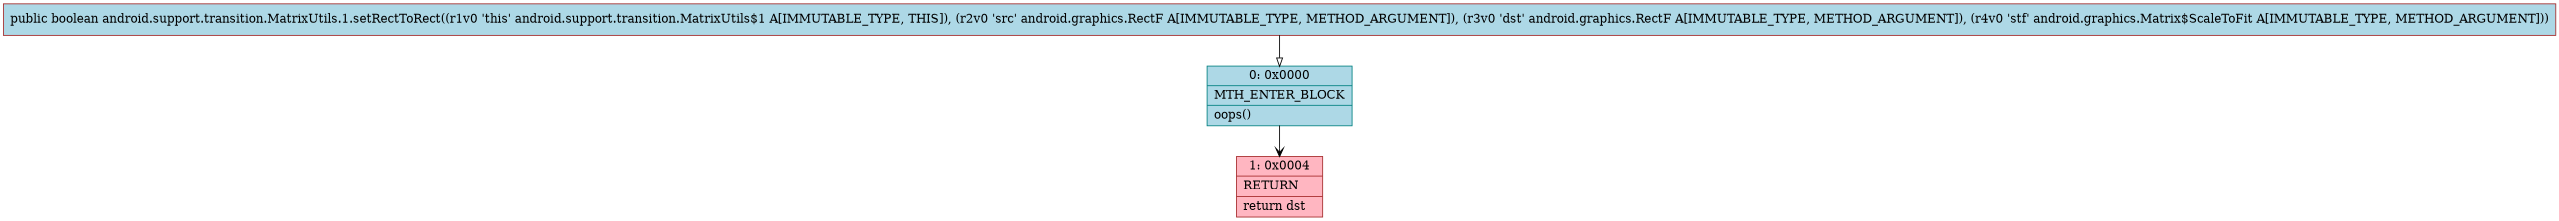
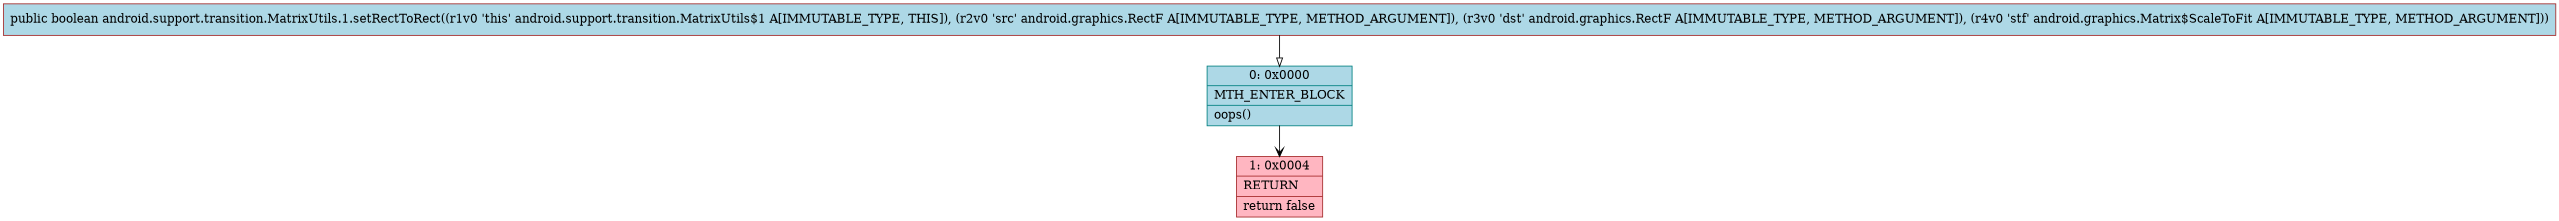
  digraph {
    node [shape=record style=filled fillcolor=lightblue color=brown]
    n1 [label="{0\:\ 0x0000|MTH_ENTER_BLOCK\l|oops()\l}" color=teal]
-   n2 [label="{1\:\ 0x0004|RETURN\l|return dst\l}" fillcolor=lightpink]
+   n2 [label="{1\:\ 0x0004|RETURN\l|return false\l}" fillcolor=lightpink]
    n3 [label="{public boolean android.support.transition.MatrixUtils.1.setRectToRect((r1v0 'this' android.support.transition.MatrixUtils$1 A[IMMUTABLE_TYPE, THIS]), (r2v0 'src' android.graphics.RectF A[IMMUTABLE_TYPE, METHOD_ARGUMENT]), (r3v0 'dst' android.graphics.RectF A[IMMUTABLE_TYPE, METHOD_ARGUMENT]), (r4v0 'stf' android.graphics.Matrix$ScaleToFit A[IMMUTABLE_TYPE, METHOD_ARGUMENT])) }"]
    n1 -> n2 [arrowhead=vee]
    n3 -> n1 [arrowhead=onormal]
  }
